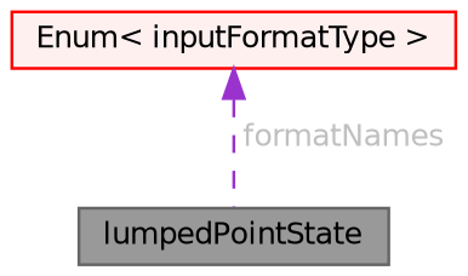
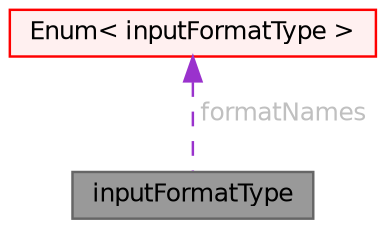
  digraph {
    node [fontname=Helvetica fontsize=10 shape=box style=filled]
-   n1 [color=gray40 fillcolor=grey60 fontcolor=black height=0.2 label=lumpedPointState width=0.4]
+   n1 [color=gray40 fillcolor=grey60 fontcolor=black height=0.2 label=inputFormatType width=0.4]
    n2 [color=red fillcolor="#FFF0F0" height=0.2 label="Enum\< inputFormatType \>" width=0.4]
    n2 -> n1 [color=darkorchid3 dir=back fontcolor=grey fontname=Helvetica fontsize=10 label=" formatNames" labelfontname=Helvetica labelfontsize=10 style=dashed]
  }
